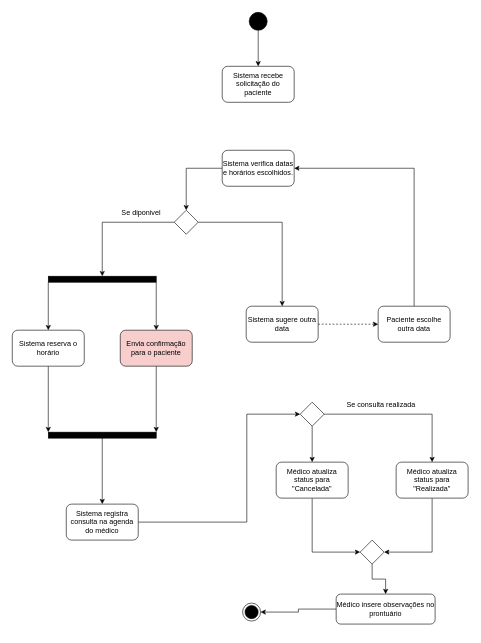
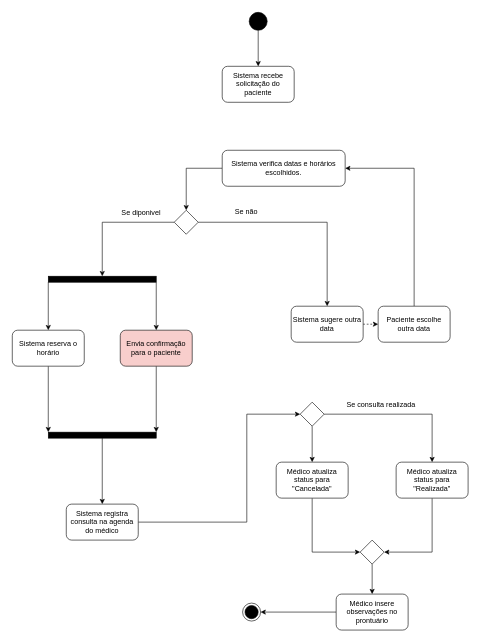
  <mxCell id="0" />
  <mxCell id="1" parent="0" />
  <mxCell id="2" value="Sistema recebe solicitação do paciente" style="rounded=1;whiteSpace=wrap;html=1;" parent="1" vertex="1"><mxGeometry x="370" y="110" width="120" height="60" as="geometry" /></mxCell>
  <mxCell id="3" style="edgeStyle=orthogonalEdgeStyle;rounded=0;orthogonalLoop=1;jettySize=auto;html=1;entryX=0.5;entryY=0;entryDx=0;entryDy=0;" edge="1" parent="1" source="4" target="7"><mxGeometry relative="1" as="geometry" /></mxCell>
- <mxCell id="4" value="Sistema verifica datas e horários escolhidos." style="rounded=1;whiteSpace=wrap;html=1;" parent="1" vertex="1"><mxGeometry x="370" y="250" width="120" height="60" as="geometry" /></mxCell>
+ <mxCell id="4" value="Sistema verifica datas e horários escolhidos." style="rounded=1;whiteSpace=wrap;html=1;" parent="1" vertex="1"><mxGeometry x="370" y="250" width="205" height="60" as="geometry" /></mxCell>
  <mxCell id="5" style="edgeStyle=orthogonalEdgeStyle;rounded=0;orthogonalLoop=1;jettySize=auto;html=1;exitX=0;exitY=0.5;exitDx=0;exitDy=0;" edge="1" parent="1" source="7" target="16"><mxGeometry relative="1" as="geometry" /></mxCell>
  <mxCell id="6" style="edgeStyle=orthogonalEdgeStyle;rounded=0;orthogonalLoop=1;jettySize=auto;html=1;entryX=0.5;entryY=0;entryDx=0;entryDy=0;" edge="1" parent="1" source="7" target="10"><mxGeometry relative="1" as="geometry" /></mxCell>
  <mxCell id="7" value="" style="rhombus;whiteSpace=wrap;html=1;" vertex="1" parent="1"><mxGeometry x="290" y="350" width="40" height="40" as="geometry" /></mxCell>
  <mxCell id="8" value="Se diponivel" style="text;html=1;align=center;verticalAlign=middle;whiteSpace=wrap;rounded=0;" vertex="1" parent="1"><mxGeometry x="190" y="340" width="90" height="30" as="geometry" /></mxCell>
  <mxCell id="9" style="edgeStyle=orthogonalEdgeStyle;rounded=0;orthogonalLoop=1;jettySize=auto;html=1;exitX=1;exitY=0.5;exitDx=0;exitDy=0;entryX=0;entryY=0.5;entryDx=0;entryDy=0;dashed=1;" edge="1" parent="1" source="10" target="25"><mxGeometry relative="1" as="geometry" /></mxCell>
- <mxCell id="10" value="Sistema sugere outra data" style="rounded=1;whiteSpace=wrap;html=1;" vertex="1" parent="1"><mxGeometry x="410" y="510" width="120" height="60" as="geometry" /></mxCell>
+ <mxCell id="10" value="Sistema sugere outra data" style="rounded=1;whiteSpace=wrap;html=1;" vertex="1" parent="1"><mxGeometry x="485" y="510" width="120" height="60" as="geometry" /></mxCell>
  <mxCell id="11" style="edgeStyle=orthogonalEdgeStyle;rounded=0;orthogonalLoop=1;jettySize=auto;html=1;exitX=1;exitY=0.5;exitDx=0;exitDy=0;entryX=0;entryY=0.5;entryDx=0;entryDy=0;" edge="1" parent="1" source="12" target="28"><mxGeometry relative="1" as="geometry"><mxPoint x="410" y="730" as="targetPoint" /><Array as="points"><mxPoint x="411" y="870" /><mxPoint x="411" y="690" /></Array></mxGeometry></mxCell>
  <mxCell id="12" value="Sistema registra consulta na agenda do médico" style="rounded=1;whiteSpace=wrap;html=1;" vertex="1" parent="1"><mxGeometry x="110" y="840" width="120" height="60" as="geometry" /></mxCell>
  <mxCell id="13" value="" style="group" vertex="1" connectable="0" parent="1"><mxGeometry y="460" width="300" height="270" as="geometry" x="20" /></mxCell>
  <mxCell id="14" style="edgeStyle=orthogonalEdgeStyle;rounded=0;orthogonalLoop=1;jettySize=auto;html=1;exitX=0;exitY=1;exitDx=0;exitDy=0;" edge="1" parent="13" source="16" target="18"><mxGeometry relative="1" as="geometry"><mxPoint x="105" y="120" as="targetPoint" /></mxGeometry></mxCell>
  <mxCell id="15" style="edgeStyle=orthogonalEdgeStyle;rounded=0;orthogonalLoop=1;jettySize=auto;html=1;exitX=1;exitY=1;exitDx=0;exitDy=0;entryX=0.5;entryY=0;entryDx=0;entryDy=0;" edge="1" parent="13" source="16" target="20"><mxGeometry relative="1" as="geometry" /></mxCell>
  <mxCell id="16" value="" style="rounded=0;whiteSpace=wrap;html=1;fillColor=#000000;" vertex="1" parent="13"><mxGeometry x="60" width="180" height="10" as="geometry" /></mxCell>
  <mxCell id="17" style="edgeStyle=orthogonalEdgeStyle;rounded=0;orthogonalLoop=1;jettySize=auto;html=1;entryX=0;entryY=0;entryDx=0;entryDy=0;" edge="1" parent="13" source="18" target="21"><mxGeometry relative="1" as="geometry" /></mxCell>
  <mxCell id="18" value="Sistema reserva o horário" style="rounded=1;whiteSpace=wrap;html=1;" vertex="1" parent="13"><mxGeometry y="90" width="120" height="60" as="geometry" /></mxCell>
  <mxCell id="19" style="edgeStyle=orthogonalEdgeStyle;rounded=0;orthogonalLoop=1;jettySize=auto;html=1;entryX=1;entryY=0;entryDx=0;entryDy=0;" edge="1" parent="13" source="20" target="21"><mxGeometry relative="1" as="geometry" /></mxCell>
  <mxCell id="20" value="Envia confirmação para o paciente" style="rounded=1;whiteSpace=wrap;html=1;fillColor=#f8cecc;" vertex="1" parent="13"><mxGeometry x="180" y="90" width="120" height="60" as="geometry" /></mxCell>
  <mxCell id="21" value="" style="rounded=0;whiteSpace=wrap;html=1;fillColor=#000000;" vertex="1" parent="13"><mxGeometry x="60" y="260" width="180" height="10" as="geometry" /></mxCell>
  <mxCell id="22" style="edgeStyle=orthogonalEdgeStyle;rounded=0;orthogonalLoop=1;jettySize=auto;html=1;exitX=0.5;exitY=1;exitDx=0;exitDy=0;entryX=0.5;entryY=0;entryDx=0;entryDy=0;" edge="1" parent="1" source="21" target="12"><mxGeometry relative="1" as="geometry" /></mxCell>
+ <mxCell id="23" value="Se não" style="text;html=1;align=center;verticalAlign=middle;resizable=0;points=[];autosize=1;strokeColor=none;fillColor=none;" vertex="1" parent="1"><mxGeometry x="380" y="338" width="60" height="30" as="geometry" /></mxCell>
  <mxCell id="24" style="edgeStyle=orthogonalEdgeStyle;rounded=0;orthogonalLoop=1;jettySize=auto;html=1;entryX=1;entryY=0.5;entryDx=0;entryDy=0;" edge="1" parent="1" source="25" target="4"><mxGeometry relative="1" as="geometry"><Array as="points"><mxPoint x="690" y="280" /></Array></mxGeometry></mxCell>
  <mxCell id="25" value="Paciente escolhe outra data" style="rounded=1;whiteSpace=wrap;html=1;" vertex="1" parent="1"><mxGeometry x="630" y="510" width="120" height="60" as="geometry" /></mxCell>
  <mxCell id="26" style="edgeStyle=orthogonalEdgeStyle;rounded=0;orthogonalLoop=1;jettySize=auto;html=1;exitX=1;exitY=0.5;exitDx=0;exitDy=0;" edge="1" parent="1" source="28" target="30"><mxGeometry relative="1" as="geometry"><mxPoint x="600" y="870" as="targetPoint" /></mxGeometry></mxCell>
  <mxCell id="27" value="" style="edgeStyle=orthogonalEdgeStyle;rounded=0;orthogonalLoop=1;jettySize=auto;html=1;" edge="1" parent="1" source="28" target="33"><mxGeometry relative="1" as="geometry"><mxPoint x="490" y="780" as="targetPoint" /></mxGeometry></mxCell>
  <mxCell id="28" value="" style="rhombus;whiteSpace=wrap;html=1;" vertex="1" parent="1"><mxGeometry x="500" y="670" width="40" height="40" as="geometry" /></mxCell>
  <mxCell id="29" style="edgeStyle=orthogonalEdgeStyle;rounded=0;orthogonalLoop=1;jettySize=auto;html=1;exitX=0.5;exitY=1;exitDx=0;exitDy=0;entryX=1;entryY=0.5;entryDx=0;entryDy=0;" edge="1" parent="1" source="30" target="35"><mxGeometry relative="1" as="geometry" /></mxCell>
  <mxCell id="30" value="Médico atualiza status para &quot;Realizada&quot;" style="rounded=1;whiteSpace=wrap;html=1;" vertex="1" parent="1"><mxGeometry x="660" y="770" width="120" height="60" as="geometry" /></mxCell>
  <mxCell id="31" value="Se consulta realizada" style="text;html=1;align=center;verticalAlign=middle;whiteSpace=wrap;rounded=0;" vertex="1" parent="1"><mxGeometry x="560" y="660" width="150" height="30" as="geometry" /></mxCell>
  <mxCell id="32" style="edgeStyle=orthogonalEdgeStyle;rounded=0;orthogonalLoop=1;jettySize=auto;html=1;exitX=0.5;exitY=1;exitDx=0;exitDy=0;entryX=0;entryY=0.5;entryDx=0;entryDy=0;" edge="1" parent="1" source="33" target="35"><mxGeometry relative="1" as="geometry" /></mxCell>
  <mxCell id="33" value="Médico atualiza status para &quot;Cancelada&quot;" style="rounded=1;whiteSpace=wrap;html=1;" vertex="1" parent="1"><mxGeometry x="460" y="770" width="120" height="60" as="geometry" /></mxCell>
  <mxCell id="34" style="edgeStyle=orthogonalEdgeStyle;rounded=0;orthogonalLoop=1;jettySize=auto;html=1;exitX=0.5;exitY=1;exitDx=0;exitDy=0;entryX=0.5;entryY=0;entryDx=0;entryDy=0;" edge="1" parent="1" source="35" target="37"><mxGeometry relative="1" as="geometry" /></mxCell>
  <mxCell id="35" value="" style="rhombus;whiteSpace=wrap;html=1;" vertex="1" parent="1"><mxGeometry x="600" y="900" width="40" height="40" as="geometry" /></mxCell>
  <mxCell id="36" style="edgeStyle=orthogonalEdgeStyle;rounded=0;orthogonalLoop=1;jettySize=auto;html=1;exitX=0;exitY=0.5;exitDx=0;exitDy=0;entryX=1;entryY=0.5;entryDx=0;entryDy=0;" edge="1" parent="1" source="37" target="38"><mxGeometry relative="1" as="geometry"><mxPoint x="430" y="1020" as="targetPoint" /></mxGeometry></mxCell>
- <mxCell id="37" value="Médico insere observações no prontuário" style="rounded=1;whiteSpace=wrap;html=1;" vertex="1" parent="1"><mxGeometry x="560" y="990" width="165" height="50" as="geometry" /></mxCell>
+ <mxCell id="37" value="Médico insere observações no prontuário" style="rounded=1;whiteSpace=wrap;html=1;" vertex="1" parent="1"><mxGeometry x="560" y="990" width="120" height="60" as="geometry" /></mxCell>
  <mxCell id="38" value="" style="ellipse;html=1;shape=endState;fillColor=strokeColor;" vertex="1" parent="1"><mxGeometry x="404" y="1005" width="30" height="30" as="geometry" /></mxCell>
  <mxCell id="39" style="edgeStyle=orthogonalEdgeStyle;rounded=0;orthogonalLoop=1;jettySize=auto;html=1;exitX=0.5;exitY=1;exitDx=0;exitDy=0;" edge="1" parent="1" source="40" target="2"><mxGeometry relative="1" as="geometry" /></mxCell>
  <mxCell id="40" value="" style="ellipse;fillColor=strokeColor;html=1;" vertex="1" parent="1"><mxGeometry x="415" y="20" width="30" height="30" as="geometry" /></mxCell>
